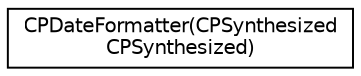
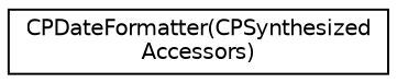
  digraph {
    rankdir=LR
-   n1 [color=black fillcolor=white fontname=Helvetica fontsize=10 height=0.2 label="CPDateFormatter(CPSynthesized\lCPSynthesized)" shape=record style=filled width=0.4]
+   n1 [color=black fillcolor=white fontname=Helvetica fontsize=10 height=0.2 label="CPDateFormatter(CPSynthesized\lAccessors)" shape=record style=filled width=0.4]
  }
